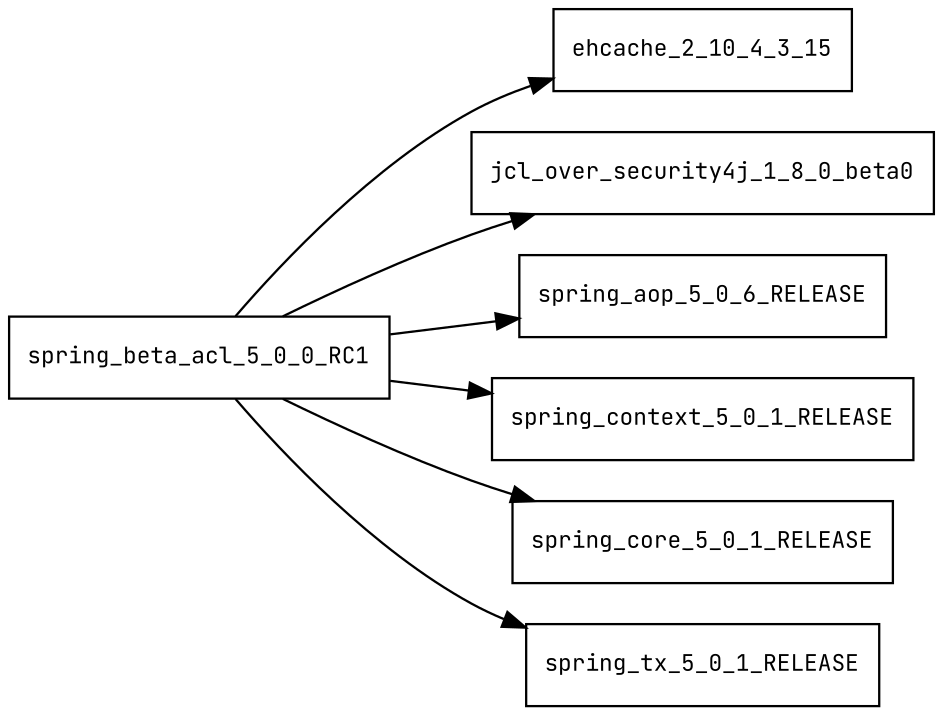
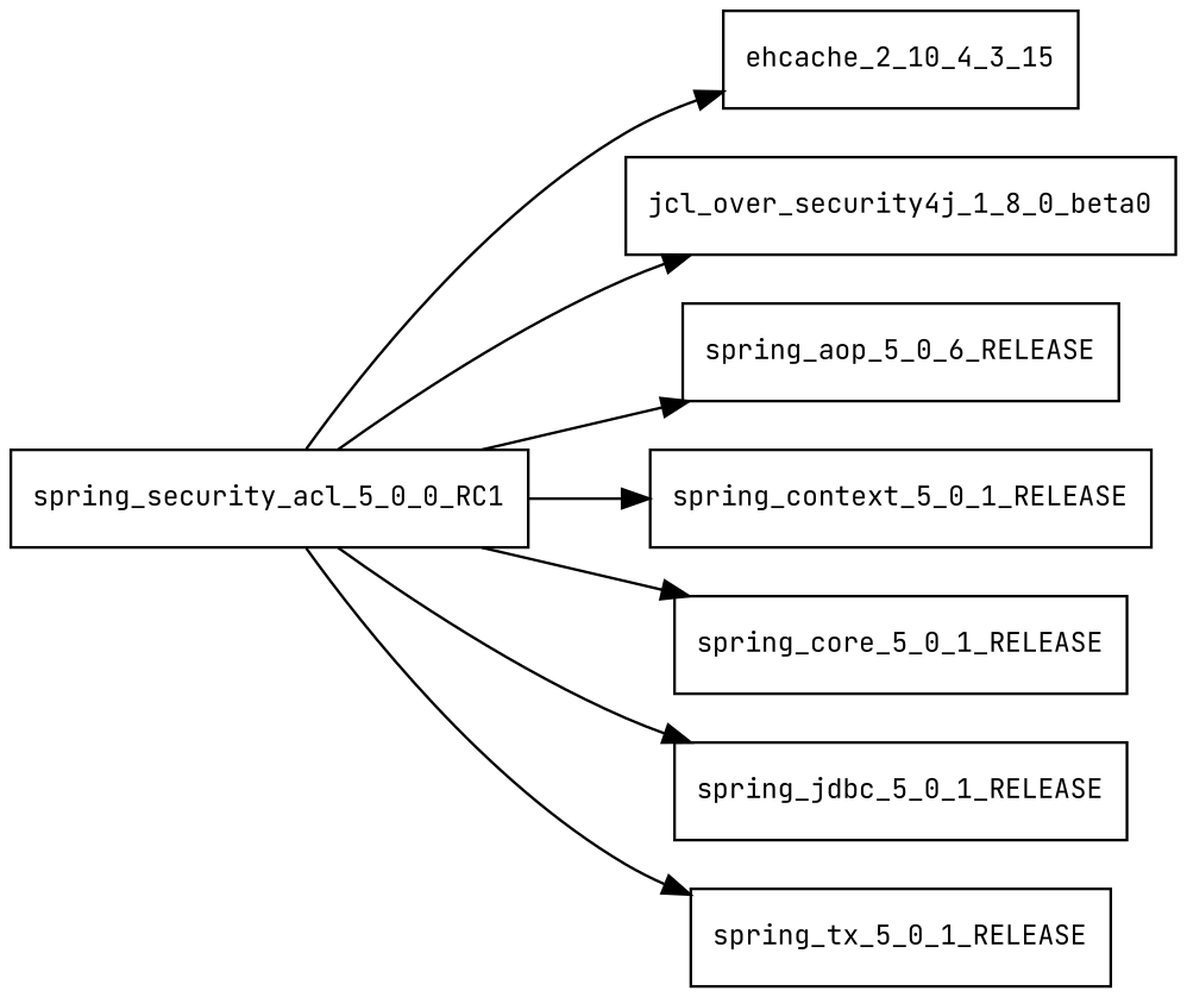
  digraph {
    fontname="JetBrains Mono"
    rankdir=LR
    node [fontname="JetBrains Mono" fontsize=10.0 shape=box]
    edge [fontname="JetBrains Mono"]
-   spring_security_acl_5_0_0_RC1 [label=spring_beta_acl_5_0_0_RC1]
+   spring_security_acl_5_0_0_RC1
    ehcache_2_10_4_3_15
    n3 [label=jcl_over_security4j_1_8_0_beta0]
    n4 [label=spring_aop_5_0_6_RELEASE]
    spring_context_5_0_1_RELEASE
    spring_core_5_0_1_RELEASE
+   spring_jdbc_5_0_1_RELEASE
    spring_tx_5_0_1_RELEASE
    spring_security_acl_5_0_0_RC1 -> ehcache_2_10_4_3_15
    spring_security_acl_5_0_0_RC1 -> n3
    spring_security_acl_5_0_0_RC1 -> n4
    spring_security_acl_5_0_0_RC1 -> spring_context_5_0_1_RELEASE
    spring_security_acl_5_0_0_RC1 -> spring_core_5_0_1_RELEASE
+   spring_security_acl_5_0_0_RC1 -> spring_jdbc_5_0_1_RELEASE
    spring_security_acl_5_0_0_RC1 -> spring_tx_5_0_1_RELEASE
  }
